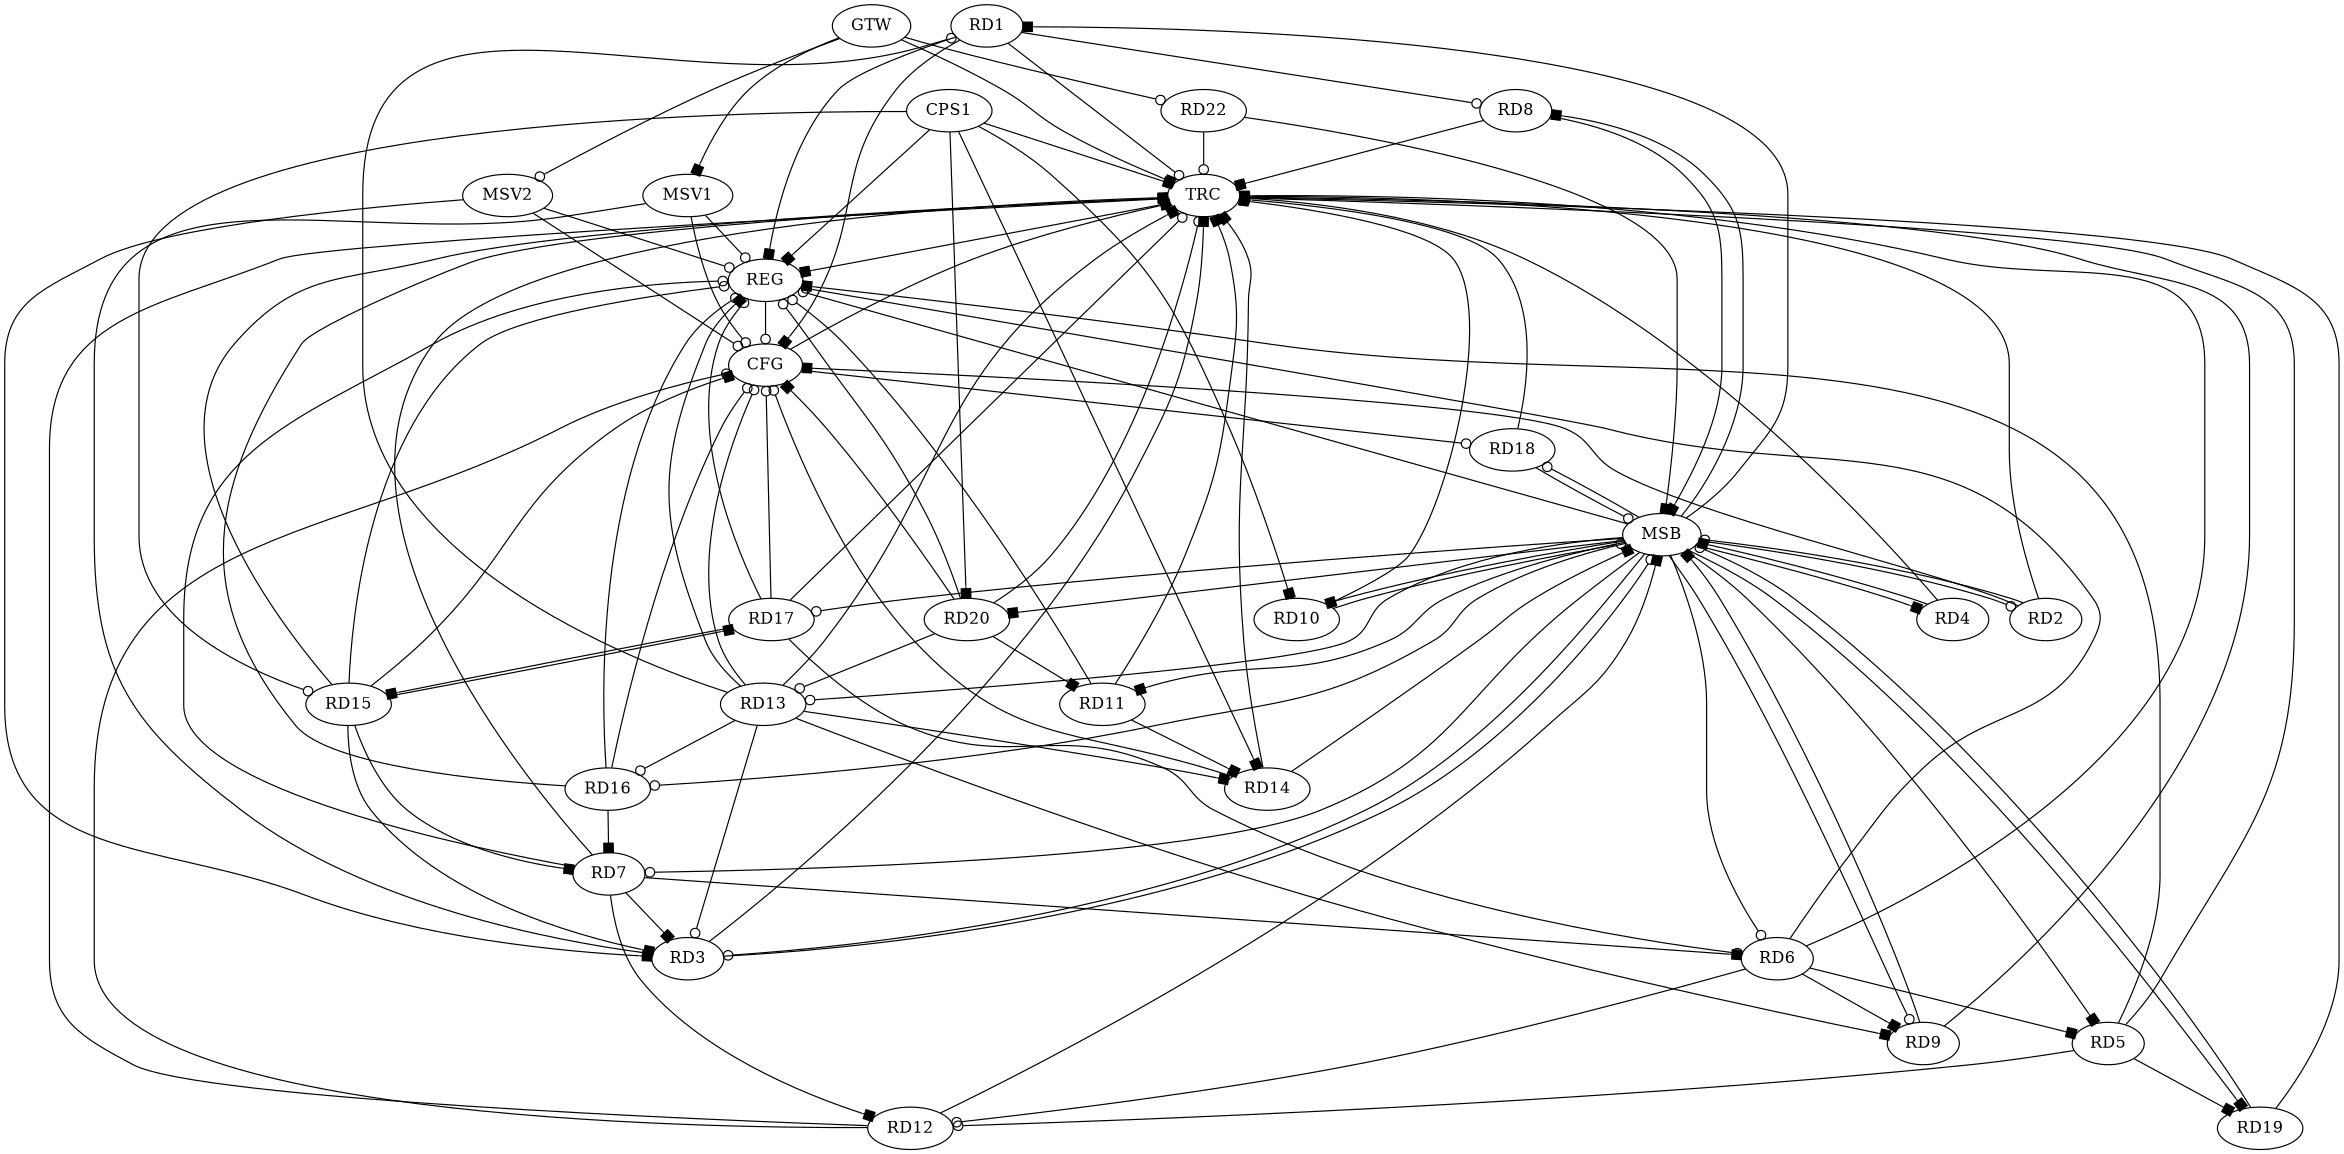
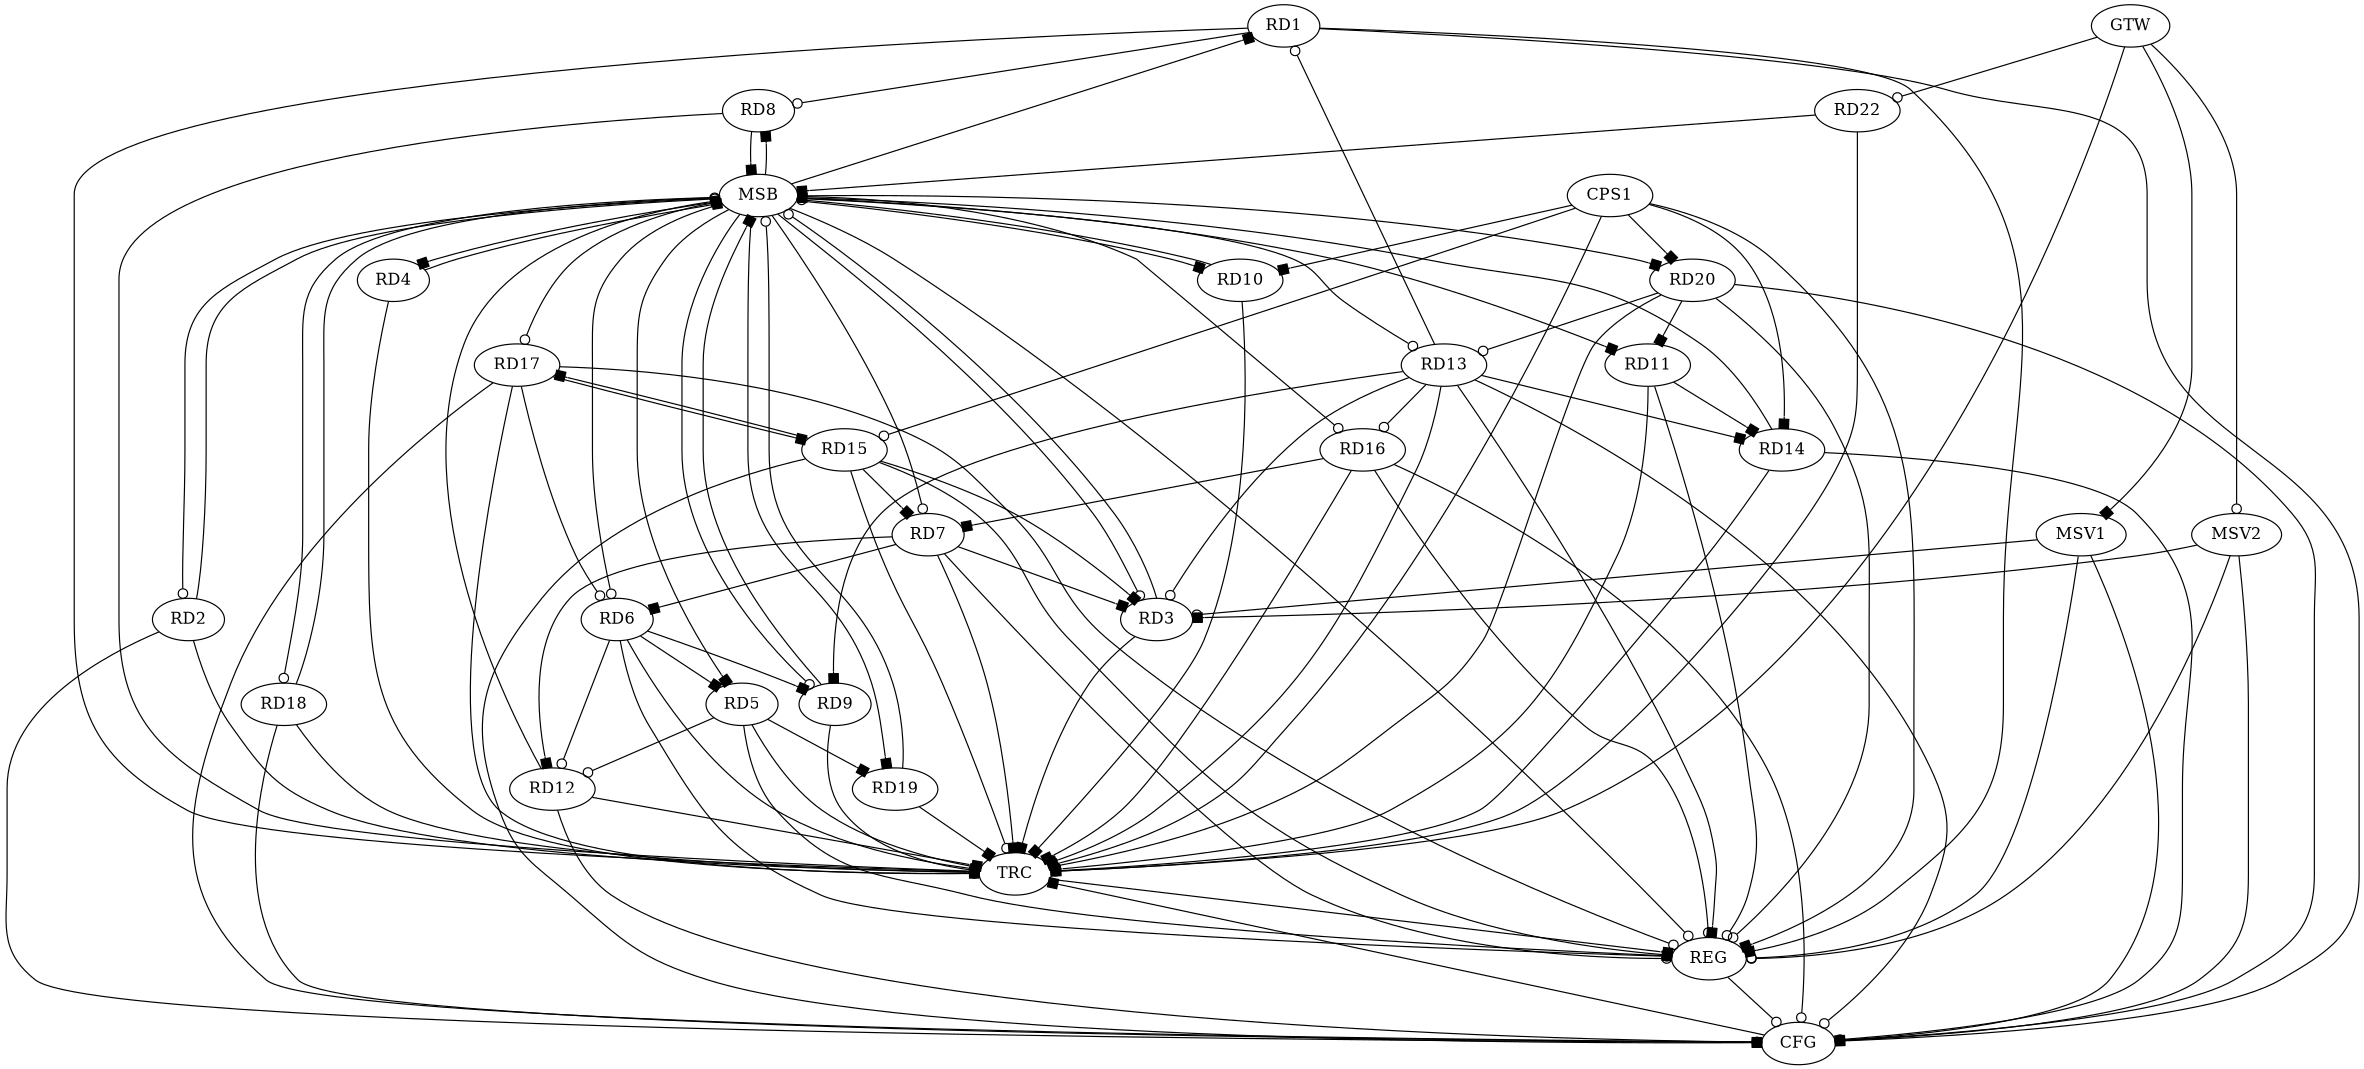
  strict digraph {
    edge [arrowhead=box]
    n1 [label=RD1]
    n2 [label=RD8]
    n3 [label=REG]
    n4 [label=CFG]
    n5 [label=TRC]
    n6 [label=MSB]
    n7 [label=RD2]
    n8 [label=RD3]
    n9 [label=RD4]
    n10 [label=RD5]
    n11 [label=RD19]
    n12 [label=RD6]
    n13 [label=RD9]
    n14 [label=RD7]
    n15 [label=RD10]
    n16 [label=RD11]
    n17 [label=RD13]
    n18 [label=RD16]
    n19 [label=RD17]
    n20 [label=RD18]
    n21 [label=RD20]
    n22 [label=RD12]
    n23 [label=RD14]
    n24 [label=RD15]
    n25 [label=RD22]
    n26 [label=CPS1]
    n27 [label=GTW]
    n28 [label=MSV1]
    n29 [label=MSV2]
    n1 -> n2 [arrowhead=odot]
    n1 -> n3
    n1 -> n4
    n1 -> n5 [arrowhead=odot]
    n2 -> n5
    n2 -> n6
    n3 -> n4 [arrowhead=odot]
    n4 -> n5
    n5 -> n3
    n6 -> n1
    n6 -> n2
    n6 -> n3 [arrowhead=odot]
    n6 -> n7 [arrowhead=odot]
    n6 -> n8 [arrowhead=odot]
    n6 -> n9
    n6 -> n10
    n6 -> n11
    n6 -> n12 [arrowhead=odot]
    n6 -> n13 [arrowhead=odot]
    n6 -> n14 [arrowhead=odot]
    n6 -> n15
    n6 -> n16
    n6 -> n17 [arrowhead=odot]
    n6 -> n18 [arrowhead=odot]
    n6 -> n19 [arrowhead=odot]
    n6 -> n20 [arrowhead=odot]
    n6 -> n21
    n7 -> n4
    n7 -> n5
    n7 -> n6 [arrowhead=odot]
    n8 -> n5
    n8 -> n6 [arrowhead=odot]
    n9 -> n5
    n9 -> n6
    n10 -> n3
    n10 -> n5 [arrowhead=odot]
    n10 -> n11
    n10 -> n22 [arrowhead=odot]
    n11 -> n5
    n11 -> n6 [arrowhead=odot]
    n12 -> n3 [arrowhead=odot]
    n12 -> n5
    n12 -> n10
    n12 -> n13
    n12 -> n22 [arrowhead=odot]
    n13 -> n5 [arrowhead=odot]
    n13 -> n6
    n14 -> n3 [arrowhead=odot]
    n14 -> n5
    n14 -> n8
    n14 -> n12
    n14 -> n22
    n15 -> n5
    n15 -> n6 [arrowhead=odot]
    n16 -> n3 [arrowhead=odot]
    n16 -> n5
    n16 -> n23
    n17 -> n1 [arrowhead=odot]
    n17 -> n3
    n17 -> n4 [arrowhead=odot]
    n17 -> n5
    n17 -> n8 [arrowhead=odot]
    n17 -> n13
    n17 -> n18 [arrowhead=odot]
    n17 -> n23
    n18 -> n3 [arrowhead=odot]
    n18 -> n4 [arrowhead=odot]
    n18 -> n5
    n18 -> n14
    n19 -> n3 [arrowhead=odot]
    n19 -> n4 [arrowhead=odot]
    n19 -> n5 [arrowhead=odot]
    n19 -> n12 [arrowhead=odot]
    n19 -> n24
-   n4 -> n20 [arrowhead=odot]
+   n20 -> n4 [arrowhead=odot]
    n20 -> n5
    n20 -> n6 [arrowhead=odot]
    n21 -> n3 [arrowhead=odot]
    n21 -> n4
    n21 -> n5 [arrowhead=odot]
    n21 -> n16
    n21 -> n17 [arrowhead=odot]
    n22 -> n4 [arrowhead=odot]
    n22 -> n5
    n22 -> n6
    n23 -> n4 [arrowhead=odot]
    n23 -> n5
    n23 -> n6
    n24 -> n3 [arrowhead=odot]
    n24 -> n4
    n24 -> n5 [arrowhead=odot]
    n24 -> n8
    n24 -> n14
    n24 -> n19
    n25 -> n5 [arrowhead=odot]
    n25 -> n6
    n26 -> n3
    n26 -> n5
    n26 -> n15
    n26 -> n21
    n26 -> n23
    n26 -> n24 [arrowhead=odot]
    n27 -> n5
    n27 -> n25 [arrowhead=odot]
    n27 -> n28
    n27 -> n29 [arrowhead=odot]
    n28 -> n3 [arrowhead=odot]
    n28 -> n4 [arrowhead=odot]
    n28 -> n8 [arrowhead=odot]
    n29 -> n3 [arrowhead=odot]
    n29 -> n4 [arrowhead=odot]
    n29 -> n8
  }
